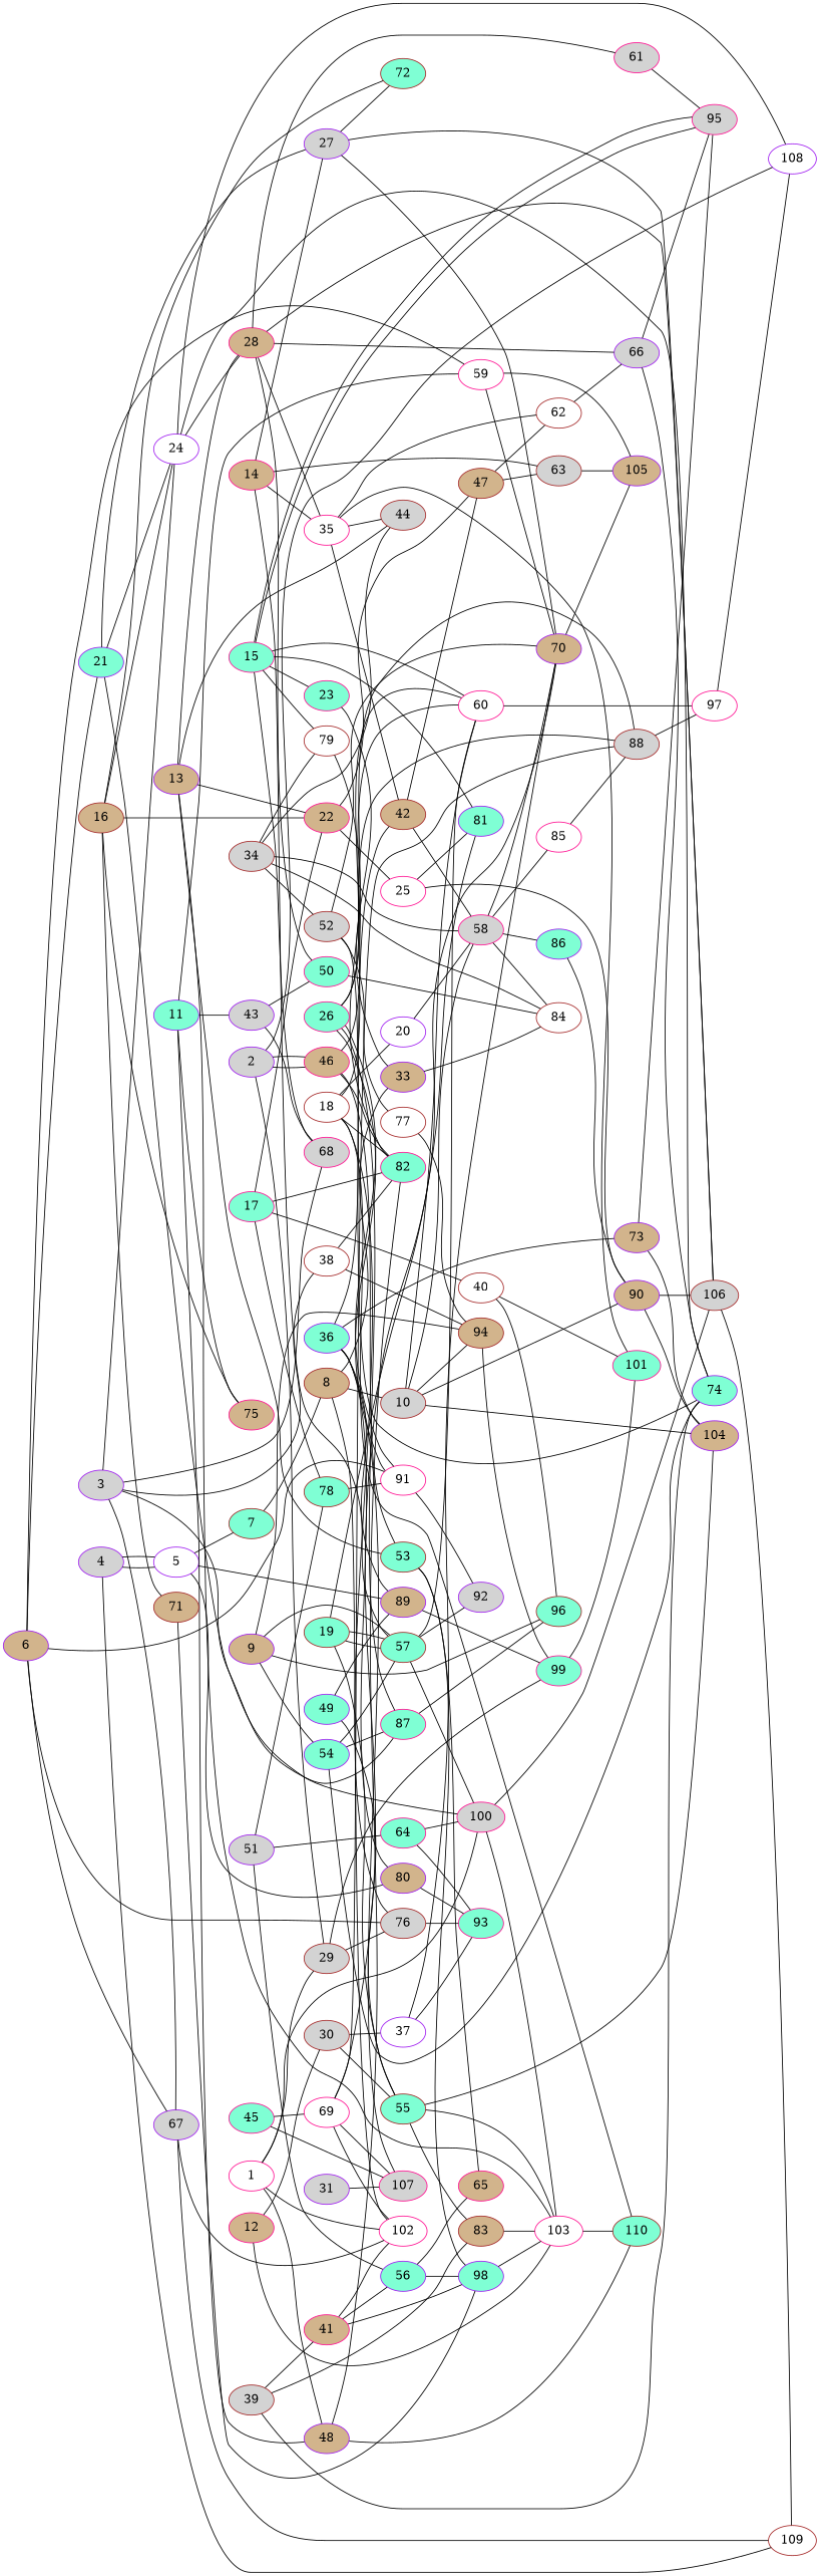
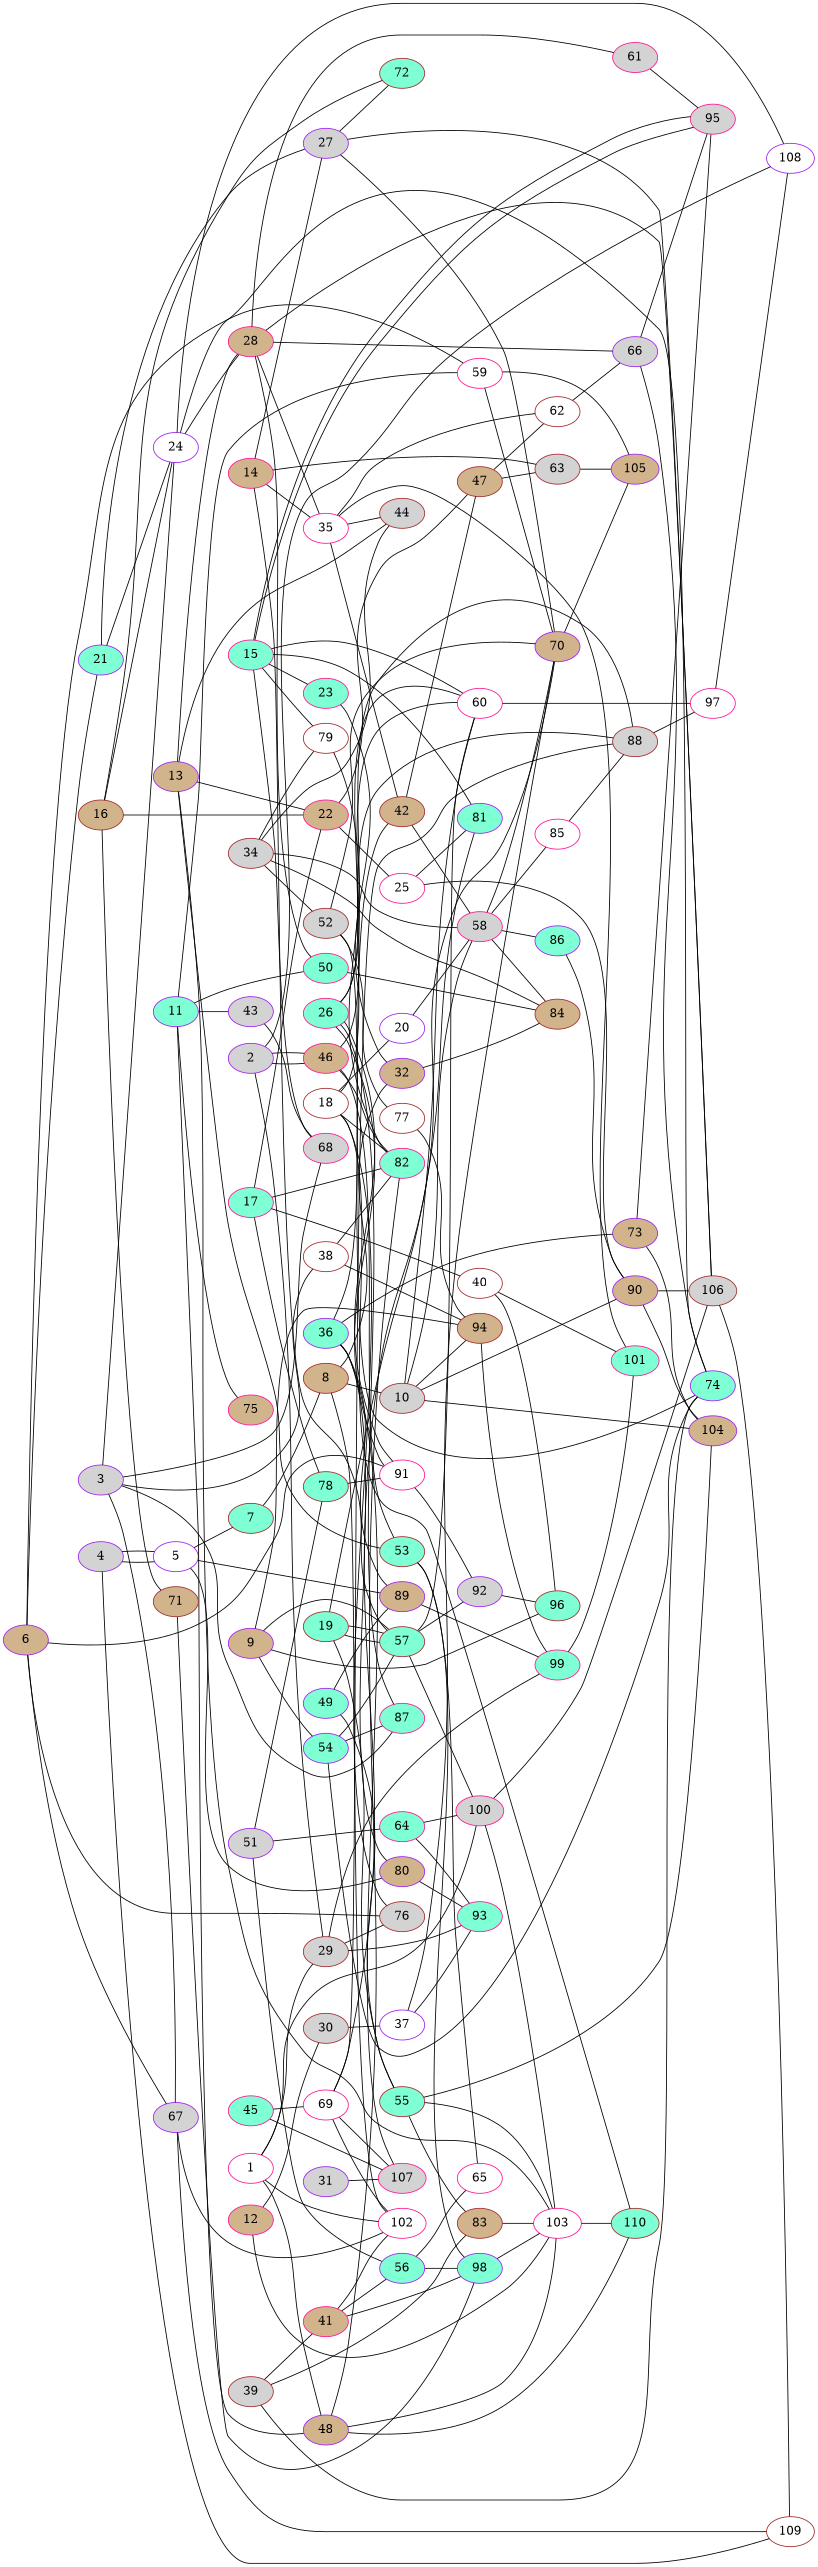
  graph {
    rankdir=LR
    node [color=deeppink fillcolor=aquamarine style=filled]
    1 [fillcolor=white]
    29 [color=brown fillcolor=lightgrey]
    48 [color=purple fillcolor=tan]
    100 [fillcolor=lightgrey]
    102 [fillcolor=white]
    76 [color=brown fillcolor=lightgrey]
    93
    99
    103 [fillcolor=white]
    82
    110 [color=brown]
    106 [color=brown fillcolor=lightgrey]
    2 [color=purple fillcolor=lightgrey]
    46 [fillcolor=tan]
    108 [color=purple fillcolor=white]
    60 [fillcolor=white]
    53 [color=brown]
    3 [color=purple fillcolor=lightgrey]
    24 [color=purple fillcolor=white]
    38 [color=brown fillcolor=white]
    67 [color=purple fillcolor=lightgrey]
    68 [fillcolor=lightgrey]
    87
    28 [fillcolor=tan]
    74 [color=purple]
    94 [color=brown fillcolor=tan]
    109 [color=brown fillcolor=white]
    96 [color=brown]
    4 [color=purple fillcolor=lightgrey]
    5 [color=purple fillcolor=white]
    7 [color=brown]
    80 [color=purple fillcolor=tan]
    89 [color=purple fillcolor=tan]
    8 [color=brown fillcolor=tan]
    6 [color=purple fillcolor=tan]
    21 [color=purple]
    59 [fillcolor=white]
    91 [fillcolor=white]
    27 [color=purple fillcolor=lightgrey]
    70 [color=purple fillcolor=tan]
    105 [color=purple fillcolor=tan]
    92 [color=purple fillcolor=lightgrey]
    10 [color=brown fillcolor=lightgrey]
-   33 [color=purple fillcolor=tan]
+   33 [color=purple fillcolor=tan label=32]
    58 [fillcolor=lightgrey]
    90 [color=purple fillcolor=tan]
    104 [color=purple fillcolor=tan]
-   84 [color=brown fillcolor=white]
+   84 [color=brown fillcolor=tan]
    9 [color=purple fillcolor=tan]
    54 [color=purple]
    57 [color=brown]
    85 [fillcolor=white]
    86 [color=purple]
    97 [fillcolor=white]
    11 [color=purple]
    43 [color=purple fillcolor=lightgrey]
    50
    75 [fillcolor=tan]
    12 [fillcolor=tan]
    30 [color=brown fillcolor=lightgrey]
    55 [color=brown]
    37 [color=purple fillcolor=white]
    13 [color=purple fillcolor=tan]
    22 [fillcolor=tan]
    44 [color=brown fillcolor=lightgrey]
    25 [fillcolor=white]
    47 [color=brown fillcolor=tan]
    35 [fillcolor=white]
    61 [fillcolor=lightgrey]
    66 [color=purple fillcolor=lightgrey]
    98 [color=purple]
-   65 [fillcolor=tan]
+   65 [fillcolor=white]
    14 [fillcolor=tan]
    63 [color=brown fillcolor=lightgrey]
    72 [color=brown]
    42 [color=brown fillcolor=tan]
    62 [color=brown fillcolor=white]
    101
    15
    23
    79 [color=brown fillcolor=white]
    81 [color=purple]
    95 [fillcolor=lightgrey]
    16 [color=brown fillcolor=tan]
    71 [color=brown fillcolor=tan]
    17
    40 [color=brown fillcolor=white]
    78 [color=brown]
    18 [color=brown fillcolor=white]
    20 [color=purple fillcolor=white]
    88 [color=brown fillcolor=lightgrey]
    19 [color=brown]
    83 [color=brown fillcolor=tan]
    26
    31 [color=purple fillcolor=lightgrey]
    107 [fillcolor=lightgrey]
    73 [color=purple fillcolor=tan]
    34 [color=brown fillcolor=lightgrey]
    52 [color=brown fillcolor=lightgrey]
    77 [color=brown fillcolor=white]
    36 [color=purple]
    39 [color=brown fillcolor=lightgrey]
    41 [fillcolor=tan]
    56 [color=purple]
    45
    69 [fillcolor=white]
    49 [color=purple]
    51 [color=purple fillcolor=lightgrey]
    64
    1 -- 29
    1 -- 48
    1 -- 100
    1 -- 102
    29 -- 76
-   76 -- 93
+   29 -- 93
    29 -- 99
+   48 -- 103
    48 -- 82
    48 -- 110
    100 -- 103
    100 -- 106
    99 -- 101
    103 -- 110
    106 -- 109
    2 -- 29
    2 -- 46
    2 -- 46
    2 -- 108
    46 -- 82
    46 -- 60
    46 -- 53
    60 -- 97
    53 -- 98
    53 -- 65
    3 -- 24
    3 -- 38
    3 -- 67
    3 -- 68
    3 -- 87
    24 -- 108
    24 -- 28
    24 -- 74
    38 -- 82
    38 -- 94
    67 -- 102
    67 -- 109
-   87 -- 96
+   92 -- 96
    28 -- 106
    28 -- 50
    28 -- 35
    28 -- 61
    28 -- 66
    94 -- 99
    4 -- 109
    4 -- 5
    4 -- 5
    5 -- 7
    5 -- 80
    5 -- 89
    7 -- 8
    80 -- 93
    89 -- 99
    8 -- 102
    8 -- 10
    8 -- 33
    6 -- 76
    6 -- 67
    6 -- 21
    6 -- 59
    6 -- 91
-   21 -- 100
    21 -- 24
    21 -- 27
    59 -- 70
    59 -- 105
    91 -- 92
    27 -- 106
    27 -- 70
    27 -- 72
    70 -- 105
    10 -- 60
    10 -- 94
    10 -- 58
    10 -- 90
    10 -- 104
    33 -- 84
    58 -- 70
    58 -- 84
    58 -- 85
    58 -- 86
    90 -- 106
    90 -- 104
    9 -- 94
    9 -- 96
    9 -- 54
    9 -- 57
    54 -- 87
    54 -- 74
    54 -- 57
    57 -- 100
    57 -- 60
    57 -- 92
    85 -- 88
    86 -- 90
    97 -- 108
    11 -- 48
    11 -- 59
    11 -- 43
-   43 -- 50
+   11 -- 50
    11 -- 75
    43 -- 68
    50 -- 84
    12 -- 103
    12 -- 30
-   30 -- 55
    30 -- 37
    55 -- 103
    55 -- 104
    55 -- 83
    37 -- 93
    37 -- 70
    13 -- 103
    13 -- 53
    13 -- 28
    13 -- 22
    13 -- 44
    22 -- 25
    22 -- 47
    25 -- 90
    25 -- 81
    47 -- 63
    47 -- 62
    35 -- 44
    35 -- 42
    35 -- 62
    35 -- 101
    61 -- 95
    66 -- 74
    66 -- 95
    98 -- 103
    14 -- 27
    14 -- 57
    14 -- 35
    14 -- 63
    63 -- 105
    42 -- 58
    42 -- 47
    62 -- 66
    15 -- 60
    15 -- 68
    15 -- 23
    15 -- 79
    15 -- 81
    15 -- 95
    15 -- 95
    23 -- 33
    79 -- 82
    16 -- 24
-   16 -- 75
    16 -- 22
    16 -- 72
    16 -- 71
    71 -- 98
    17 -- 82
    17 -- 22
    17 -- 40
    17 -- 78
    40 -- 96
    40 -- 101
    78 -- 91
    18 -- 76
    18 -- 82
    18 -- 110
    18 -- 20
    18 -- 88
    20 -- 58
    88 -- 97
    19 -- 70
    19 -- 57
    19 -- 57
    19 -- 55
    83 -- 103
    26 -- 60
    26 -- 87
    26 -- 91
    26 -- 91
    26 -- 88
    31 -- 107
    73 -- 104
    73 -- 95
    34 -- 58
    34 -- 84
    34 -- 44
    34 -- 79
    34 -- 52
    52 -- 74
    52 -- 70
    52 -- 77
    77 -- 94
    36 -- 80
    36 -- 89
    36 -- 42
    36 -- 107
    36 -- 73
    39 -- 74
    39 -- 83
    39 -- 41
    41 -- 102
    41 -- 98
    41 -- 56
    56 -- 98
    56 -- 65
    45 -- 107
    45 -- 69
    69 -- 102
    69 -- 81
    69 -- 88
    69 -- 107
    49 -- 89
    49 -- 55
    51 -- 78
    51 -- 56
    51 -- 64
    64 -- 100
    64 -- 93
  }
